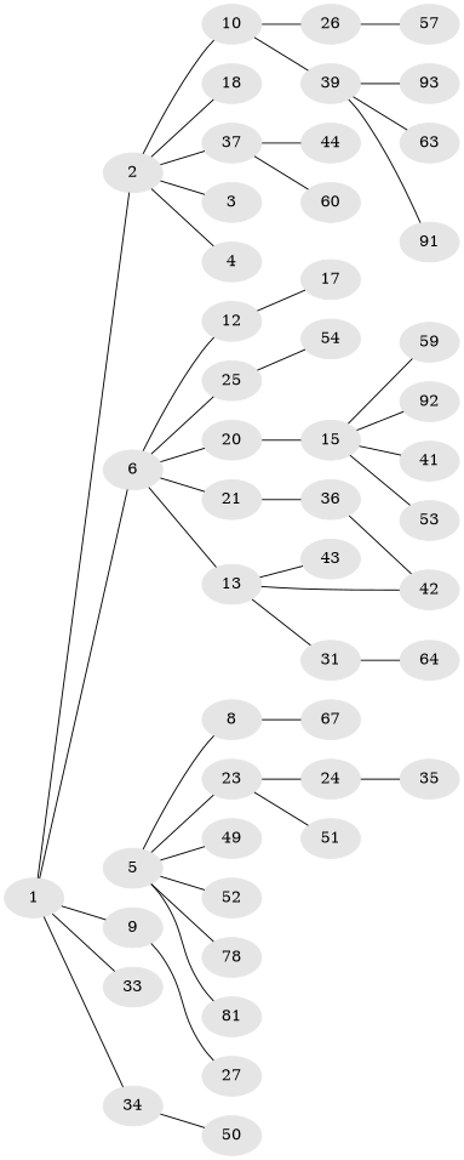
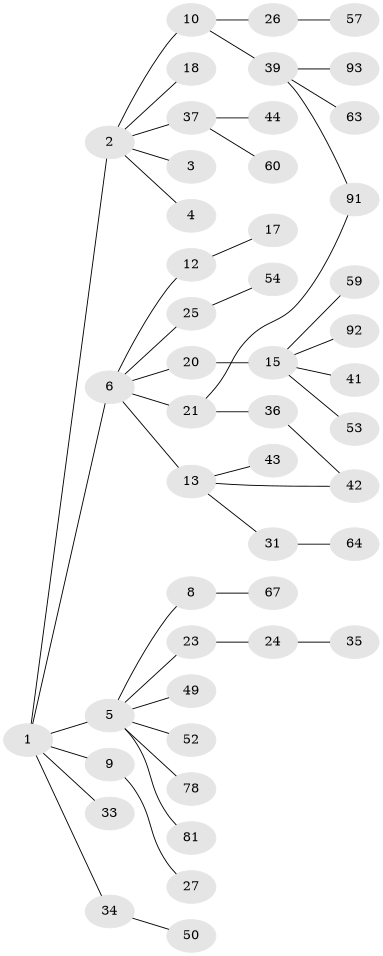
  graph {
    rankdir=LR
    node [color=gray90 style=filled]
    1
    2
    5 [super="+28+14"]
    6 [super="+11+7"]
    9 [super="+49"]
    33
    34 [super="+38"]
    3 [super="+79+68"]
    4 [super="+47+83"]
    10 [super="+61"]
    18 [super="+87"]
    37 [super="+98"]
    8 [super="+19"]
    23
    n15 [label=49]
    52
    78
    81
    12
    13 [super="+22"]
    20 [super="+62"]
    21
    25
    27
    50
    26
    n27 [label=39]
    44 [super="+69"]
    60 [super="+94"]
    67 [super="+101+89"]
    24
-   51
    17
    31 [super="+48"]
    42
    43 [super="+100"]
    15 [super="+30"]
    41
    53
    59
    92
    36 [super="+55"]
    91
    54
    57
    63
    93
    64 [super="+73"]
    35 [super="+84+80"]
    1 -- 2
+   1 -- 5
    1 -- 6
    1 -- 9
    1 -- 33
    1 -- 34
    2 -- 3
    2 -- 4
    2 -- 10
    2 -- 18
    2 -- 37
    5 -- 8
    5 -- 23
    5 -- n15
    5 -- 52
    5 -- 78
    5 -- 81
    6 -- 12
    6 -- 13
    6 -- 20
    6 -- 21
    6 -- 25
    9 -- 27
    34 -- 50
    10 -- 26
    10 -- n27
    37 -- 44
    37 -- 60
    8 -- 67
    23 -- 24
-   23 -- 51
    12 -- 17
    13 -- 31
    13 -- 42
    13 -- 43
    20 -- 15
    21 -- 36
+   21 -- 91
    25 -- 54
    26 -- 57
    n27 -- 91
    n27 -- 63
    n27 -- 93
    24 -- 35
    31 -- 64
    15 -- 41
    15 -- 53
    15 -- 59
    15 -- 92
    36 -- 42
  }
